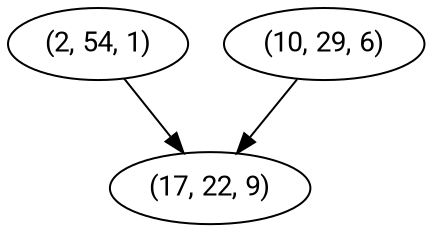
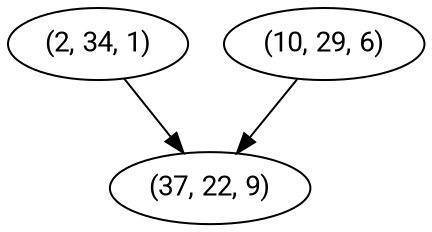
  digraph {
    fontname=Roboto
    node [fontname=Roboto]
    edge [fontname=Roboto]
-   "(2, 34, 1)" [label="(2, 54, 1)"]
-   "(17, 22, 9)"
+   "(2, 34, 1)"
+   "(17, 22, 9)" [label="(37, 22, 9)"]
    "(10, 29, 6)"
    "(2, 34, 1)" -> "(17, 22, 9)"
    "(10, 29, 6)" -> "(17, 22, 9)"
  }
